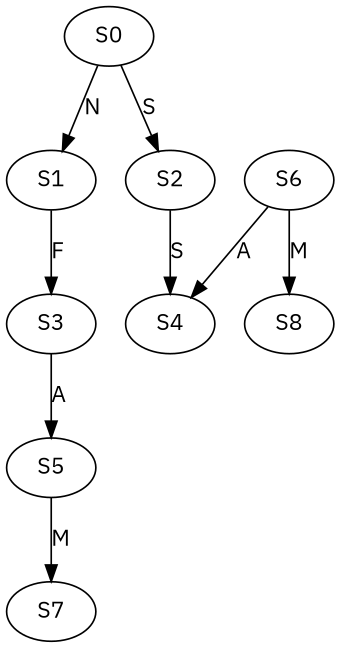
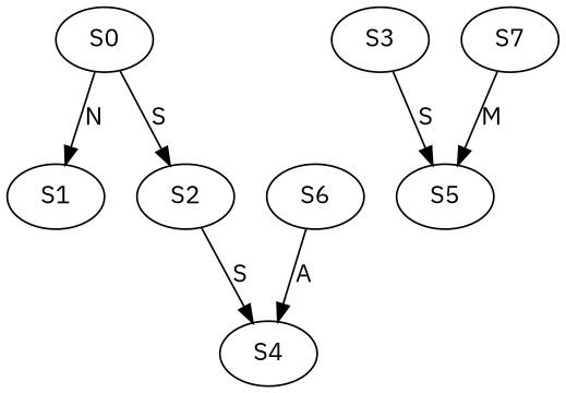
  strict digraph {
    fontname="IBM Plex Sans"
    node [fontname="IBM Plex Sans"]
    edge [fontname="IBM Plex Sans"]
    S0
    S1
    S2
    S3
    S4
    S5
    S7
    S6
-   S8
    S0 -> S1 [label=N]
    S0 -> S2 [label=S]
-   S1 -> S3 [label=F]
    S2 -> S4 [label=S]
-   S3 -> S5 [label=A]
-   S5 -> S7 [label=M]
+   S3 -> S5 [label=S]
+   S7 -> S5 [label=M]
    S6 -> S4 [label=A]
-   S6 -> S8 [label=M]
  }
